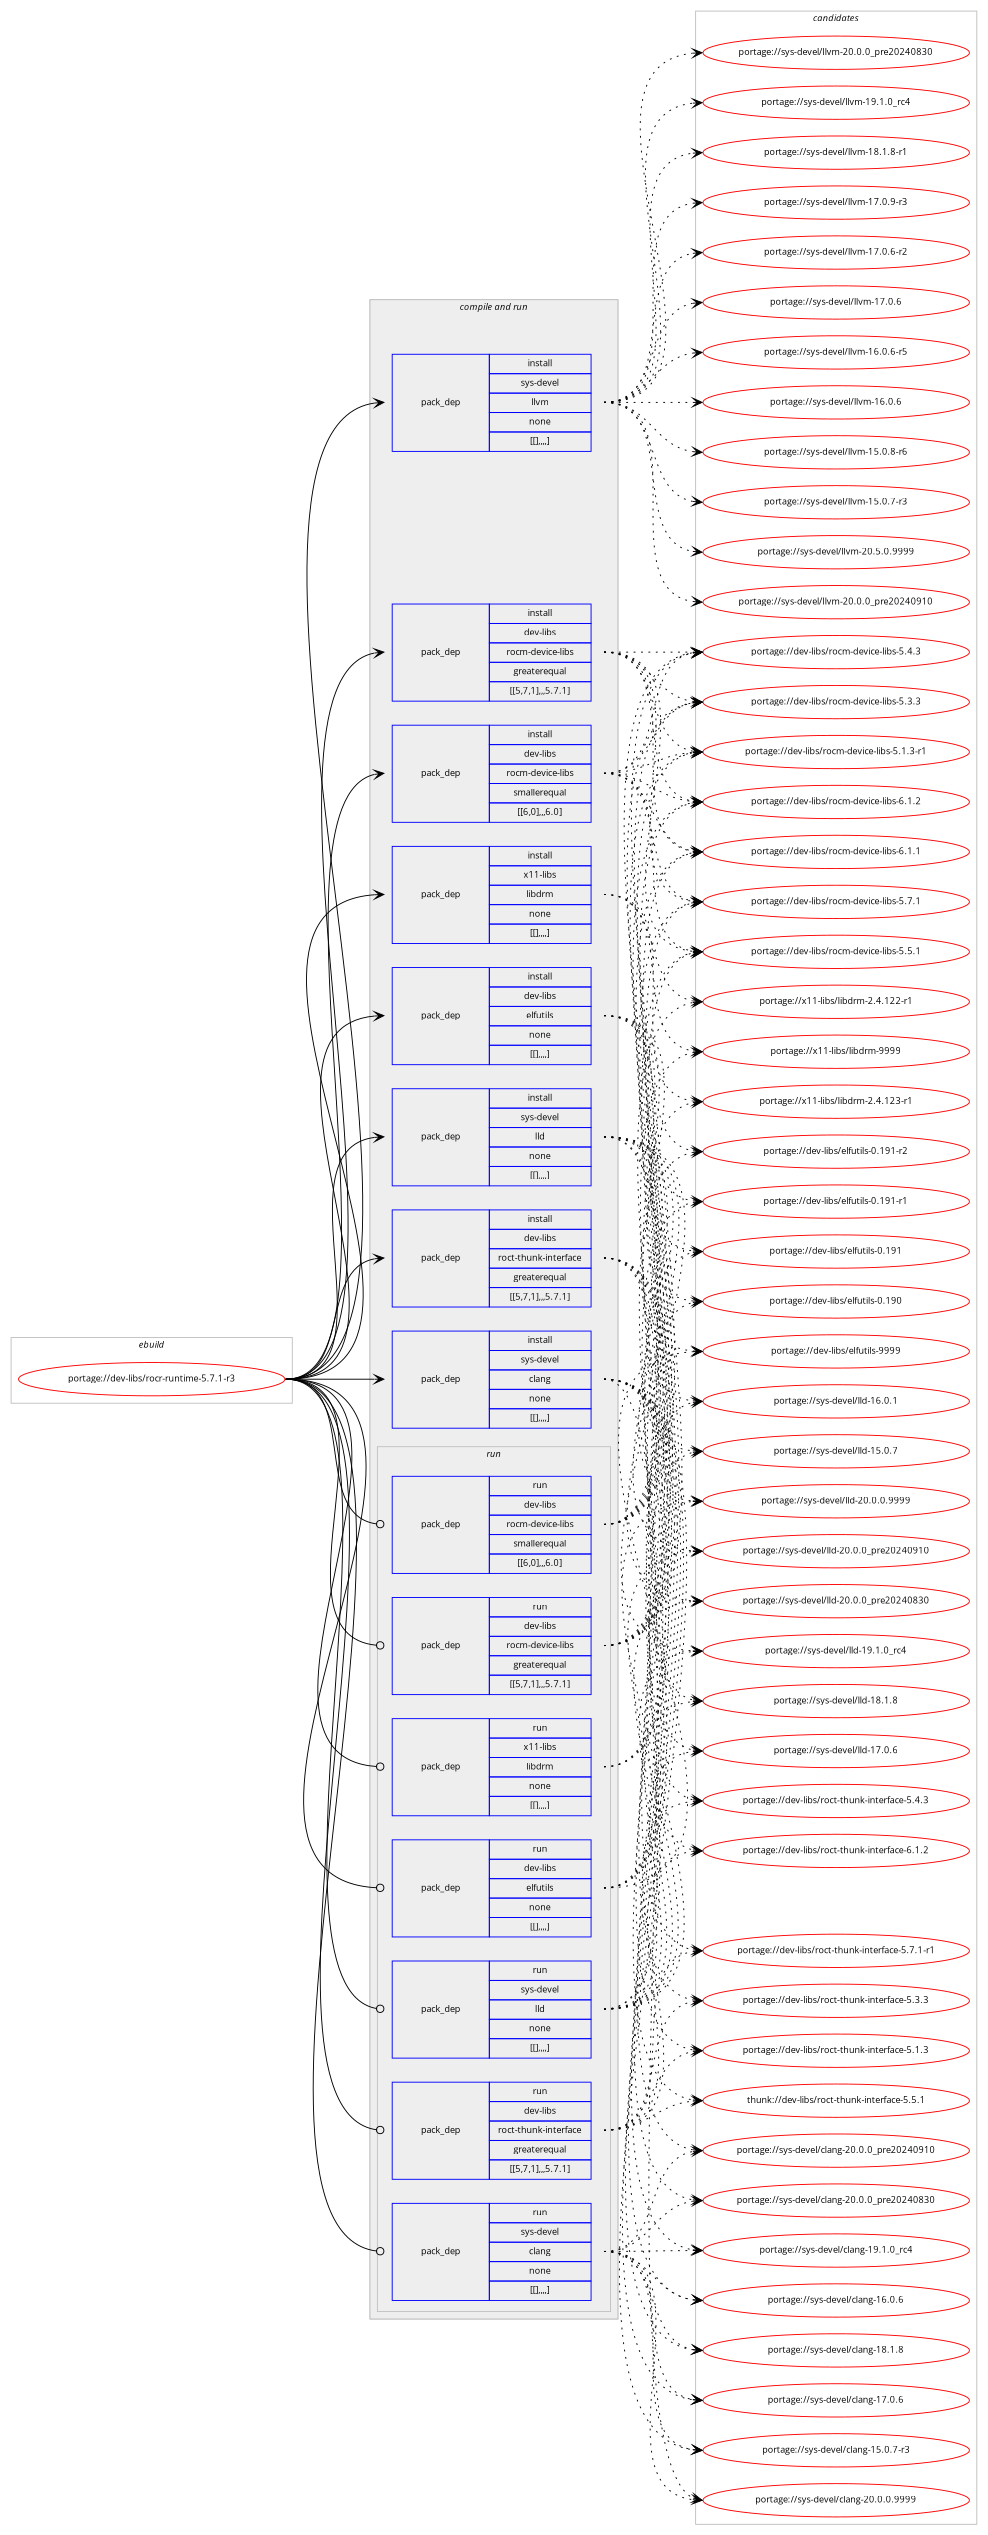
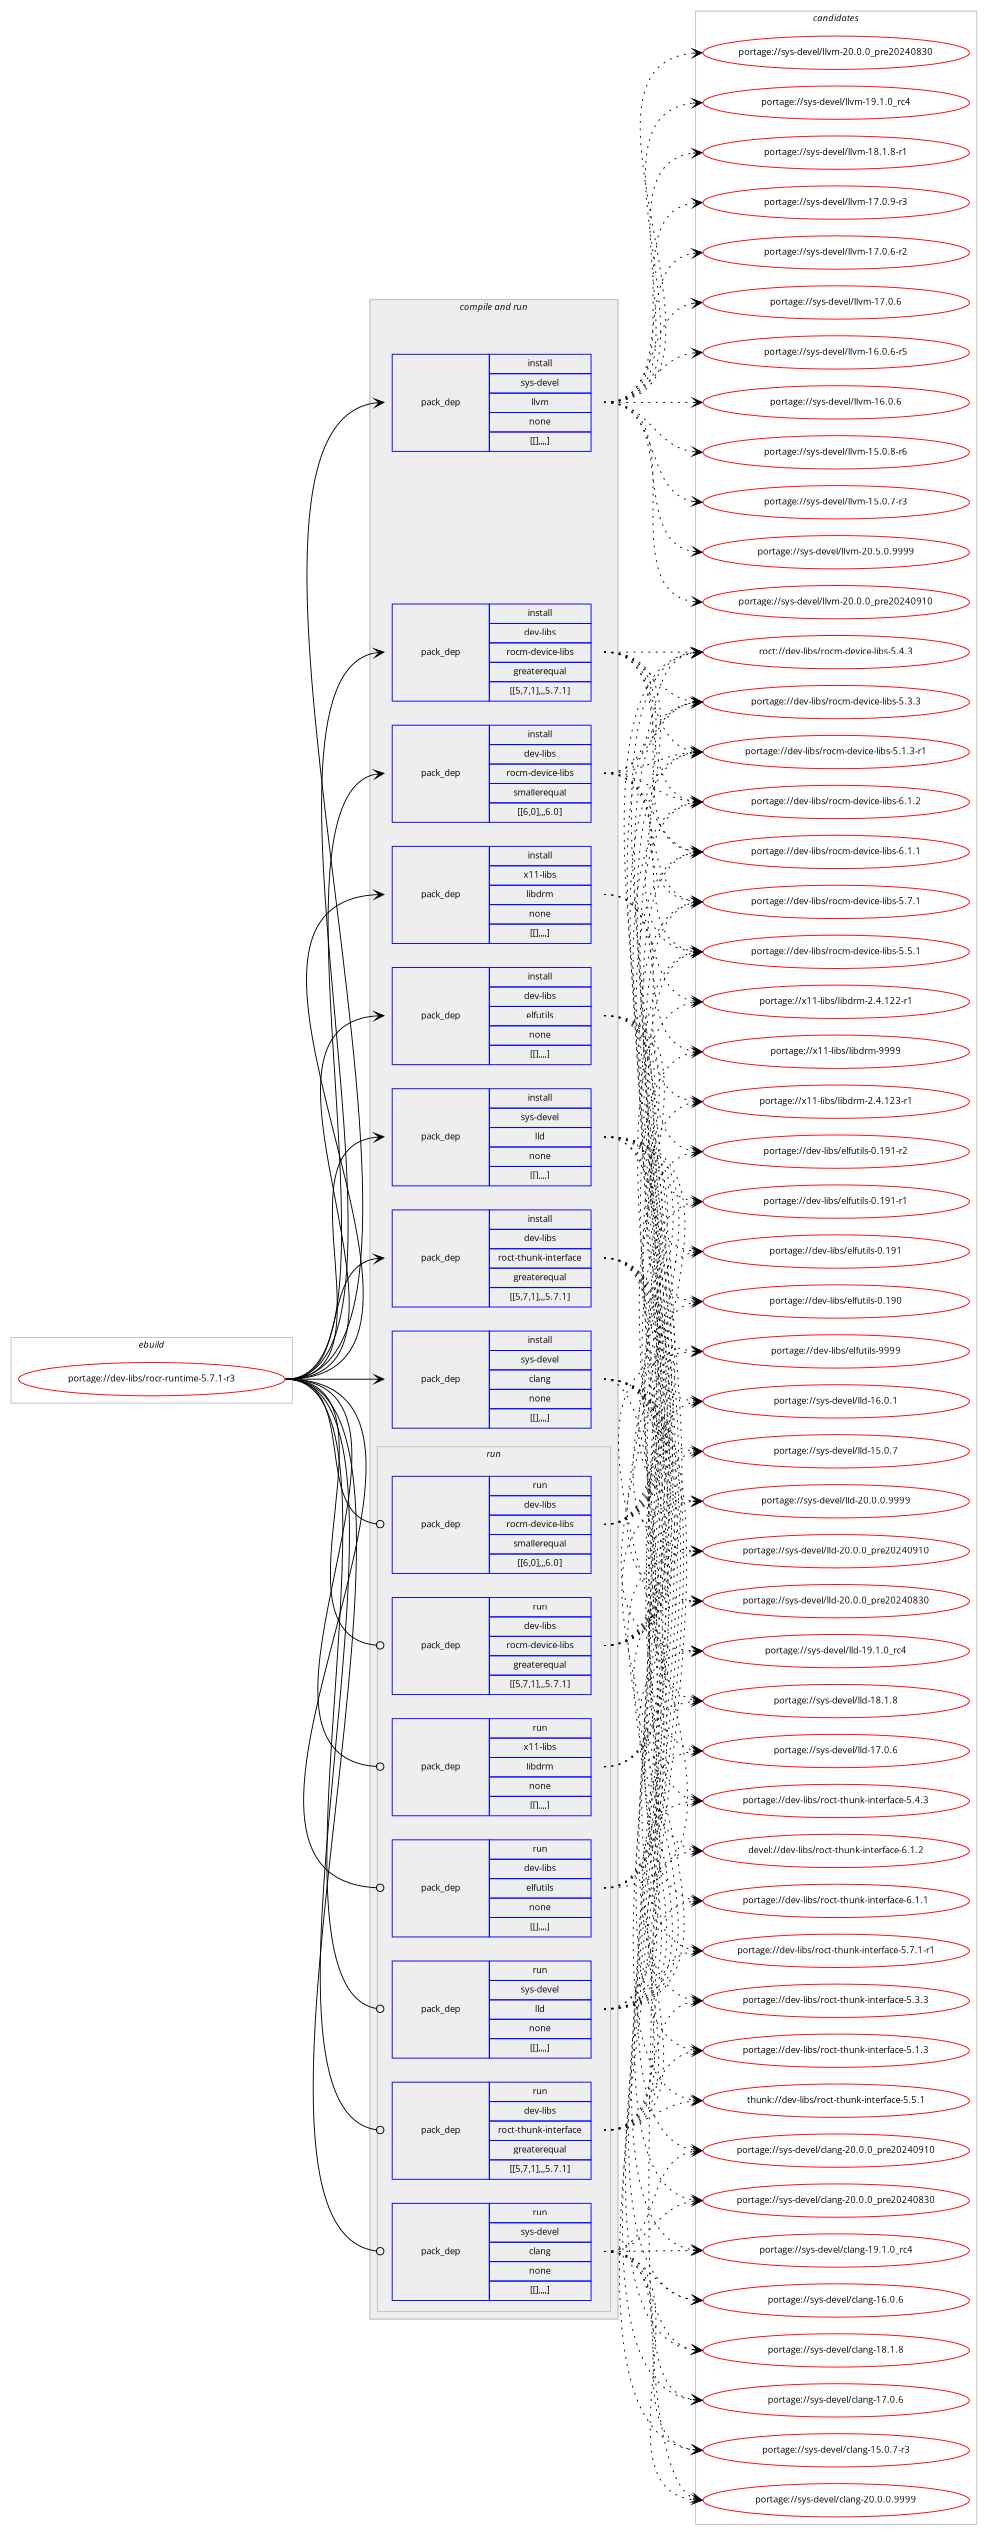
  digraph {
    compound=true
    concentrate=true
    fontname="Open Sans"
    fontsize=10
    newrank=true
    rankdir=LR
    ranksep=1.5
    node [color=red fontname="Open Sans" fontsize=10]
    edge [arrowhead=vee fontname="Open Sans" headport=w style=dotted tailport=e weight=100]
    n1 [label="portage://dev-libs/rocr-runtime-5.7.1-r3" width=4]
    n2 [color=blue label=<<TABLE BORDER="0" CELLBORDER="1" CELLSPACING="0" CELLPADDING="4" WIDTH="220"><TR><TD ROWSPAN="6" CELLPADDING="30">pack_dep</TD></TR><TR><TD WIDTH="110">install</TD></TR><TR><TD>dev-libs</TD></TR><TR><TD>elfutils</TD></TR><TR><TD>none</TD></TR><TR><TD>[[],,,,]</TD></TR></TABLE>> shape=none]
    n3 [color=blue label=<<TABLE BORDER="0" CELLBORDER="1" CELLSPACING="0" CELLPADDING="4" WIDTH="220"><TR><TD ROWSPAN="6" CELLPADDING="30">pack_dep</TD></TR><TR><TD WIDTH="110">install</TD></TR><TR><TD>dev-libs</TD></TR><TR><TD>rocm-device-libs</TD></TR><TR><TD>greaterequal</TD></TR><TR><TD>[[5,7,1],,,5.7.1]</TD></TR></TABLE>> shape=none]
    n4 [color=blue label=<<TABLE BORDER="0" CELLBORDER="1" CELLSPACING="0" CELLPADDING="4" WIDTH="220"><TR><TD ROWSPAN="6" CELLPADDING="30">pack_dep</TD></TR><TR><TD WIDTH="110">install</TD></TR><TR><TD>dev-libs</TD></TR><TR><TD>rocm-device-libs</TD></TR><TR><TD>smallerequal</TD></TR><TR><TD>[[6,0],,,6.0]</TD></TR></TABLE>> shape=none]
    n5 [color=blue label=<<TABLE BORDER="0" CELLBORDER="1" CELLSPACING="0" CELLPADDING="4" WIDTH="220"><TR><TD ROWSPAN="6" CELLPADDING="30">pack_dep</TD></TR><TR><TD WIDTH="110">install</TD></TR><TR><TD>dev-libs</TD></TR><TR><TD>roct-thunk-interface</TD></TR><TR><TD>greaterequal</TD></TR><TR><TD>[[5,7,1],,,5.7.1]</TD></TR></TABLE>> shape=none]
    n6 [color=blue label=<<TABLE BORDER="0" CELLBORDER="1" CELLSPACING="0" CELLPADDING="4" WIDTH="220"><TR><TD ROWSPAN="6" CELLPADDING="30">pack_dep</TD></TR><TR><TD WIDTH="110">install</TD></TR><TR><TD>sys-devel</TD></TR><TR><TD>clang</TD></TR><TR><TD>none</TD></TR><TR><TD>[[],,,,]</TD></TR></TABLE>> shape=none]
    n7 [color=blue label=<<TABLE BORDER="0" CELLBORDER="1" CELLSPACING="0" CELLPADDING="4" WIDTH="220"><TR><TD ROWSPAN="6" CELLPADDING="30">pack_dep</TD></TR><TR><TD WIDTH="110">install</TD></TR><TR><TD>sys-devel</TD></TR><TR><TD>lld</TD></TR><TR><TD>none</TD></TR><TR><TD>[[],,,,]</TD></TR></TABLE>> shape=none]
    n8 [color=blue label=<<TABLE BORDER="0" CELLBORDER="1" CELLSPACING="0" CELLPADDING="4" WIDTH="220"><TR><TD ROWSPAN="6" CELLPADDING="30">pack_dep</TD></TR><TR><TD WIDTH="110">install</TD></TR><TR><TD>x11-libs</TD></TR><TR><TD>libdrm</TD></TR><TR><TD>none</TD></TR><TR><TD>[[],,,,]</TD></TR></TABLE>> shape=none]
    n9 [color=blue label=<<TABLE BORDER="0" CELLBORDER="1" CELLSPACING="0" CELLPADDING="4" WIDTH="220"><TR><TD ROWSPAN="6" CELLPADDING="30">pack_dep</TD></TR><TR><TD WIDTH="110">install</TD></TR><TR><TD>sys-devel</TD></TR><TR><TD>llvm</TD></TR><TR><TD>none</TD></TR><TR><TD>[[],,,,]</TD></TR></TABLE>> shape=none]
    n10 [color=blue label=<<TABLE BORDER="0" CELLBORDER="1" CELLSPACING="0" CELLPADDING="4" WIDTH="220"><TR><TD ROWSPAN="6" CELLPADDING="30">pack_dep</TD></TR><TR><TD WIDTH="110">run</TD></TR><TR><TD>dev-libs</TD></TR><TR><TD>elfutils</TD></TR><TR><TD>none</TD></TR><TR><TD>[[],,,,]</TD></TR></TABLE>> shape=none]
    n11 [color=blue label=<<TABLE BORDER="0" CELLBORDER="1" CELLSPACING="0" CELLPADDING="4" WIDTH="220"><TR><TD ROWSPAN="6" CELLPADDING="30">pack_dep</TD></TR><TR><TD WIDTH="110">run</TD></TR><TR><TD>dev-libs</TD></TR><TR><TD>rocm-device-libs</TD></TR><TR><TD>greaterequal</TD></TR><TR><TD>[[5,7,1],,,5.7.1]</TD></TR></TABLE>> shape=none]
    n12 [color=blue label=<<TABLE BORDER="0" CELLBORDER="1" CELLSPACING="0" CELLPADDING="4" WIDTH="220"><TR><TD ROWSPAN="6" CELLPADDING="30">pack_dep</TD></TR><TR><TD WIDTH="110">run</TD></TR><TR><TD>dev-libs</TD></TR><TR><TD>rocm-device-libs</TD></TR><TR><TD>smallerequal</TD></TR><TR><TD>[[6,0],,,6.0]</TD></TR></TABLE>> shape=none]
    n13 [color=blue label=<<TABLE BORDER="0" CELLBORDER="1" CELLSPACING="0" CELLPADDING="4" WIDTH="220"><TR><TD ROWSPAN="6" CELLPADDING="30">pack_dep</TD></TR><TR><TD WIDTH="110">run</TD></TR><TR><TD>dev-libs</TD></TR><TR><TD>roct-thunk-interface</TD></TR><TR><TD>greaterequal</TD></TR><TR><TD>[[5,7,1],,,5.7.1]</TD></TR></TABLE>> shape=none]
    n14 [color=blue label=<<TABLE BORDER="0" CELLBORDER="1" CELLSPACING="0" CELLPADDING="4" WIDTH="220"><TR><TD ROWSPAN="6" CELLPADDING="30">pack_dep</TD></TR><TR><TD WIDTH="110">run</TD></TR><TR><TD>sys-devel</TD></TR><TR><TD>clang</TD></TR><TR><TD>none</TD></TR><TR><TD>[[],,,,]</TD></TR></TABLE>> shape=none]
    n15 [color=blue label=<<TABLE BORDER="0" CELLBORDER="1" CELLSPACING="0" CELLPADDING="4" WIDTH="220"><TR><TD ROWSPAN="6" CELLPADDING="30">pack_dep</TD></TR><TR><TD WIDTH="110">run</TD></TR><TR><TD>sys-devel</TD></TR><TR><TD>lld</TD></TR><TR><TD>none</TD></TR><TR><TD>[[],,,,]</TD></TR></TABLE>> shape=none]
    n16 [color=blue label=<<TABLE BORDER="0" CELLBORDER="1" CELLSPACING="0" CELLPADDING="4" WIDTH="220"><TR><TD ROWSPAN="6" CELLPADDING="30">pack_dep</TD></TR><TR><TD WIDTH="110">run</TD></TR><TR><TD>x11-libs</TD></TR><TR><TD>libdrm</TD></TR><TR><TD>none</TD></TR><TR><TD>[[],,,,]</TD></TR></TABLE>> shape=none]
    n17 [label="portage://dev-libs/elfutils-9999" width=4]
    n18 [label="portage://dev-libs/elfutils-0.191-r2" width=4]
    n19 [label="portage://dev-libs/elfutils-0.191-r1" width=4]
    n20 [label="portage://dev-libs/elfutils-0.191" width=4]
    n21 [label="portage://dev-libs/elfutils-0.190" width=4]
    n22 [label="portage://dev-libs/rocm-device-libs-6.1.2" width=4]
    n23 [label="portage://dev-libs/rocm-device-libs-6.1.1" width=4]
    n24 [label="portage://dev-libs/rocm-device-libs-5.7.1" width=4]
    n25 [label="portage://dev-libs/rocm-device-libs-5.5.1" width=4]
-   n26 [label="portage://dev-libs/rocm-device-libs-5.4.3" width=4]
+   n26 [label="roct://dev-libs/rocm-device-libs-5.4.3" width=4]
    n27 [label="portage://dev-libs/rocm-device-libs-5.3.3" width=4]
    n28 [label="portage://dev-libs/rocm-device-libs-5.1.3-r1" width=4]
-   n29 [label="portage://dev-libs/roct-thunk-interface-6.1.2" width=4]
+   n29 [label="devel://dev-libs/roct-thunk-interface-6.1.2" width=4]
+   n30 [label="portage://dev-libs/roct-thunk-interface-6.1.1" width=4]
    n31 [label="portage://dev-libs/roct-thunk-interface-5.7.1-r1" width=4]
    n32 [label="thunk://dev-libs/roct-thunk-interface-5.5.1" width=4]
    n33 [label="portage://dev-libs/roct-thunk-interface-5.4.3" width=4]
    n34 [label="portage://dev-libs/roct-thunk-interface-5.3.3" width=4]
    n35 [label="portage://dev-libs/roct-thunk-interface-5.1.3" width=4]
    n36 [label="portage://sys-devel/clang-20.0.0.9999" width=4]
    n37 [label="portage://sys-devel/clang-20.0.0_pre20240910" width=4]
    n38 [label="portage://sys-devel/clang-20.0.0_pre20240830" width=4]
    n39 [label="portage://sys-devel/clang-19.1.0_rc4" width=4]
    n40 [label="portage://sys-devel/clang-18.1.8" width=4]
    n41 [label="portage://sys-devel/clang-17.0.6" width=4]
    n42 [label="portage://sys-devel/clang-16.0.6" width=4]
    n43 [label="portage://sys-devel/clang-15.0.7-r3" width=4]
    n44 [label="portage://sys-devel/lld-20.0.0.9999" width=4]
    n45 [label="portage://sys-devel/lld-20.0.0_pre20240910" width=4]
    n46 [label="portage://sys-devel/lld-20.0.0_pre20240830" width=4]
    n47 [label="portage://sys-devel/lld-19.1.0_rc4" width=4]
    n48 [label="portage://sys-devel/lld-18.1.8" width=4]
    n49 [label="portage://sys-devel/lld-17.0.6" width=4]
    n50 [label="portage://sys-devel/lld-16.0.1" width=4]
    n51 [label="portage://sys-devel/lld-15.0.7" width=4]
    n52 [label="portage://x11-libs/libdrm-9999" width=4]
    n53 [label="portage://x11-libs/libdrm-2.4.123-r1" width=4]
    n54 [label="portage://x11-libs/libdrm-2.4.122-r1" width=4]
    n55 [label="portage://sys-devel/llvm-20.5.0.9999" width=4]
    n56 [label="portage://sys-devel/llvm-20.0.0_pre20240910" width=4]
    n57 [label="portage://sys-devel/llvm-20.0.0_pre20240830" width=4]
    n58 [label="portage://sys-devel/llvm-19.1.0_rc4" width=4]
    n59 [label="portage://sys-devel/llvm-18.1.8-r1" width=4]
    n60 [label="portage://sys-devel/llvm-17.0.9-r3" width=4]
    n61 [label="portage://sys-devel/llvm-17.0.6-r2" width=4]
    n62 [label="portage://sys-devel/llvm-17.0.6" width=4]
    n63 [label="portage://sys-devel/llvm-16.0.6-r5" width=4]
    n64 [label="portage://sys-devel/llvm-16.0.6" width=4]
    n65 [label="portage://sys-devel/llvm-15.0.8-r6" width=4]
    n66 [label="portage://sys-devel/llvm-15.0.7-r3" width=4]
    subgraph cluster_1 {
      color=gray
      label=<<i>ebuild</i>>
      n1
    }
    subgraph cluster_2 {
      color=gray
      label=<<i>dependencies</i>>
      subgraph cluster_3 {
        color=gray
        fillcolor="#eeeeee"
        label=<<i>compile</i>>
        style=filled
        subgraph sub_4 {
          color=gray
          fillcolor="#eeeeee"
          label=<<i>compile</i>>
          style=filled
          n2
        }
        subgraph sub_5 {
          color=gray
          fillcolor="#eeeeee"
          label=<<i>compile</i>>
          style=filled
          n3
        }
        subgraph sub_6 {
          color=gray
          fillcolor="#eeeeee"
          label=<<i>compile</i>>
          style=filled
          n4
        }
        subgraph sub_7 {
          color=gray
          fillcolor="#eeeeee"
          label=<<i>compile</i>>
          style=filled
          n5
        }
        subgraph sub_8 {
          color=gray
          fillcolor="#eeeeee"
          label=<<i>compile</i>>
          style=filled
          n6
        }
        subgraph sub_9 {
          color=gray
          fillcolor="#eeeeee"
          label=<<i>compile</i>>
          style=filled
          n7
        }
        subgraph sub_10 {
          color=gray
          fillcolor="#eeeeee"
          label=<<i>compile</i>>
          style=filled
          n8
        }
        subgraph sub_11 {
          color=gray
          fillcolor="#eeeeee"
          label=<<i>compile</i>>
          style=filled
          n9
        }
      }
      subgraph cluster_12 {
        color=gray
        fillcolor="#eeeeee"
        label=<<i>compile and run</i>>
        style=filled
      }
      subgraph cluster_13 {
        color=gray
        fillcolor="#eeeeee"
        label=<<i>run</i>>
        style=filled
        subgraph sub_14 {
          color=gray
          fillcolor="#eeeeee"
          label=<<i>run</i>>
          style=filled
          n10
        }
        subgraph sub_15 {
          color=gray
          fillcolor="#eeeeee"
          label=<<i>run</i>>
          style=filled
          n11
        }
        subgraph sub_16 {
          color=gray
          fillcolor="#eeeeee"
          label=<<i>run</i>>
          style=filled
          n12
        }
        subgraph sub_17 {
          color=gray
          fillcolor="#eeeeee"
          label=<<i>run</i>>
          style=filled
          n13
        }
        subgraph sub_18 {
          color=gray
          fillcolor="#eeeeee"
          label=<<i>run</i>>
          style=filled
          n14
        }
        subgraph sub_19 {
          color=gray
          fillcolor="#eeeeee"
          label=<<i>run</i>>
          style=filled
          n15
        }
        subgraph sub_20 {
          color=gray
          fillcolor="#eeeeee"
          label=<<i>run</i>>
          style=filled
          n16
        }
      }
    }
    subgraph cluster_21 {
      color=gray
      label=<<i>candidates</i>>
      rank=same
      subgraph sub_22 {
        color=black
        label=<<i>candidates</i>>
        nodesep=1
        rank=same
        n17
        n18
        n19
        n20
        n21
      }
      subgraph sub_23 {
        color=black
        label=<<i>candidates</i>>
        nodesep=1
        rank=same
        n22
        n23
        n24
        n25
        n26
        n27
        n28
      }
      subgraph sub_24 {
        color=black
        label=<<i>candidates</i>>
        nodesep=1
        rank=same
        n22
        n23
        n24
        n25
        n26
        n27
        n28
      }
      subgraph sub_25 {
        color=black
        label=<<i>candidates</i>>
        nodesep=1
        rank=same
        n29
+       n30
        n31
        n32
        n33
        n34
        n35
      }
      subgraph sub_26 {
        color=black
        label=<<i>candidates</i>>
        nodesep=1
        rank=same
        n36
        n37
        n38
        n39
        n40
        n41
        n42
        n43
      }
      subgraph sub_27 {
        color=black
        label=<<i>candidates</i>>
        nodesep=1
        rank=same
        n44
        n45
        n46
        n47
        n48
        n49
        n50
        n51
      }
      subgraph sub_28 {
        color=black
        label=<<i>candidates</i>>
        nodesep=1
        rank=same
        n52
        n53
        n54
      }
      subgraph sub_29 {
        color=black
        label=<<i>candidates</i>>
        nodesep=1
        rank=same
        n55
        n56
        n57
        n58
        n59
        n60
        n61
        n62
        n63
        n64
        n65
        n66
      }
      subgraph sub_30 {
        color=black
        label=<<i>candidates</i>>
        nodesep=1
        rank=same
        n17
        n18
        n19
        n20
        n21
      }
      subgraph sub_31 {
        color=black
        label=<<i>candidates</i>>
        nodesep=1
        rank=same
        n22
        n23
        n24
        n25
        n26
        n27
        n28
      }
      subgraph sub_32 {
        color=black
        label=<<i>candidates</i>>
        nodesep=1
        rank=same
        n22
        n23
        n24
        n25
        n26
        n27
        n28
      }
      subgraph sub_33 {
        color=black
        label=<<i>candidates</i>>
        nodesep=1
        rank=same
        n29
+       n30
        n31
        n32
        n33
        n34
        n35
      }
      subgraph sub_34 {
        color=black
        label=<<i>candidates</i>>
        nodesep=1
        rank=same
        n36
        n37
        n38
        n39
        n40
        n41
        n42
        n43
      }
      subgraph sub_35 {
        color=black
        label=<<i>candidates</i>>
        nodesep=1
        rank=same
        n44
        n45
        n46
        n47
        n48
        n49
        n50
        n51
      }
      subgraph sub_36 {
        color=black
        label=<<i>candidates</i>>
        nodesep=1
        rank=same
        n52
        n53
        n54
      }
    }
    n1 -> n2 [style=solid weight=20]
    n1 -> n3 [style=solid weight=20]
    n1 -> n4 [style=solid weight=20]
    n1 -> n5 [style=solid weight=20]
    n1 -> n6 [style=solid weight=20]
    n1 -> n7 [style=solid weight=20]
    n1 -> n8 [style=solid weight=20]
    n1 -> n9 [style=solid weight=20]
    n1 -> n10 [arrowhead=odot style=solid weight=20]
    n1 -> n11 [arrowhead=odot style=solid weight=20]
    n1 -> n12 [arrowhead=odot style=solid weight=20]
    n1 -> n13 [arrowhead=odot style=solid weight=20]
    n1 -> n14 [arrowhead=odot style=solid weight=20]
    n1 -> n15 [arrowhead=odot style=solid weight=20]
    n1 -> n16 [arrowhead=odot style=solid weight=20]
    n2 -> n17
    n2 -> n18
    n2 -> n19
    n2 -> n20
    n2 -> n21
    n3 -> n22
    n3 -> n23
    n3 -> n24
    n3 -> n25
    n3 -> n26
    n3 -> n27
    n3 -> n28
    n4 -> n22
    n4 -> n23
    n4 -> n24
    n4 -> n25
    n4 -> n26
    n4 -> n27
    n4 -> n28
    n5 -> n29
+   n5 -> n30
    n5 -> n31
    n5 -> n32
    n5 -> n33
    n5 -> n34
    n5 -> n35
    n6 -> n36
    n6 -> n37
    n6 -> n38
    n6 -> n39
    n6 -> n40
    n6 -> n41
    n6 -> n42
    n6 -> n43
    n7 -> n44
    n7 -> n45
    n7 -> n46
    n7 -> n47
    n7 -> n48
    n7 -> n49
    n7 -> n50
    n7 -> n51
    n8 -> n52
    n8 -> n53
    n8 -> n54
    n9 -> n55
    n9 -> n56
    n9 -> n57
    n9 -> n58
    n9 -> n59
    n9 -> n60
    n9 -> n61
    n9 -> n62
    n9 -> n63
    n9 -> n64
    n9 -> n65
    n9 -> n66
    n10 -> n17
    n10 -> n18
    n10 -> n19
    n10 -> n20
    n10 -> n21
    n11 -> n22
    n11 -> n23
    n11 -> n24
    n11 -> n25
    n11 -> n26
    n11 -> n27
    n11 -> n28
    n12 -> n22
    n12 -> n23
    n12 -> n24
    n12 -> n25
    n12 -> n26
    n12 -> n27
    n12 -> n28
    n13 -> n29
+   n13 -> n30
    n13 -> n31
    n13 -> n32
    n13 -> n33
    n13 -> n34
    n13 -> n35
    n14 -> n36
    n14 -> n37
    n14 -> n38
    n14 -> n39
    n14 -> n40
    n14 -> n41
    n14 -> n42
    n14 -> n43
    n15 -> n44
    n15 -> n45
    n15 -> n46
    n15 -> n47
    n15 -> n48
    n15 -> n49
    n15 -> n50
    n15 -> n51
    n16 -> n52
    n16 -> n53
    n16 -> n54
  }
